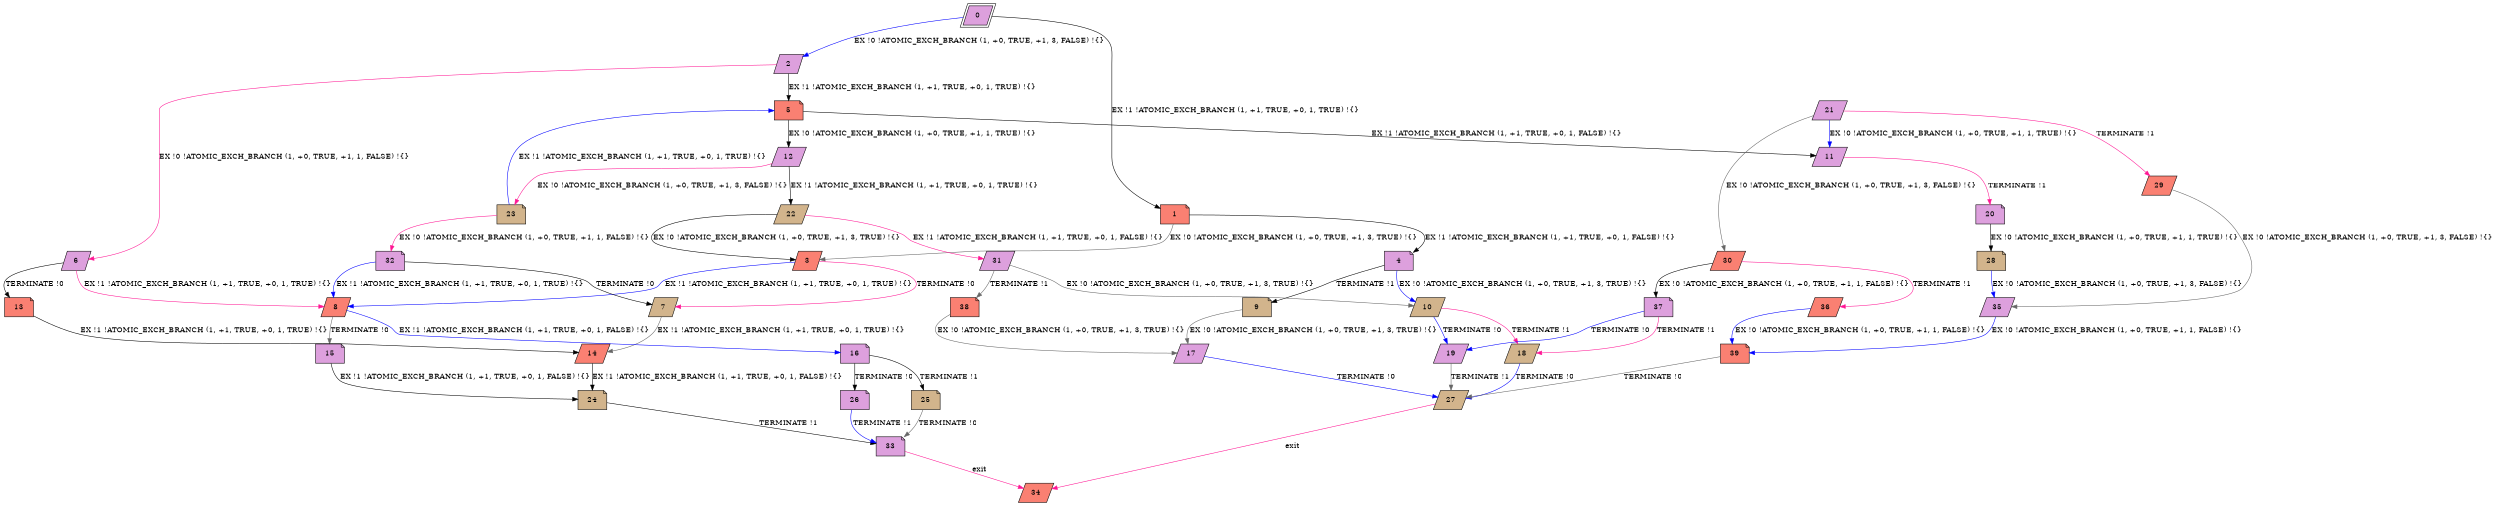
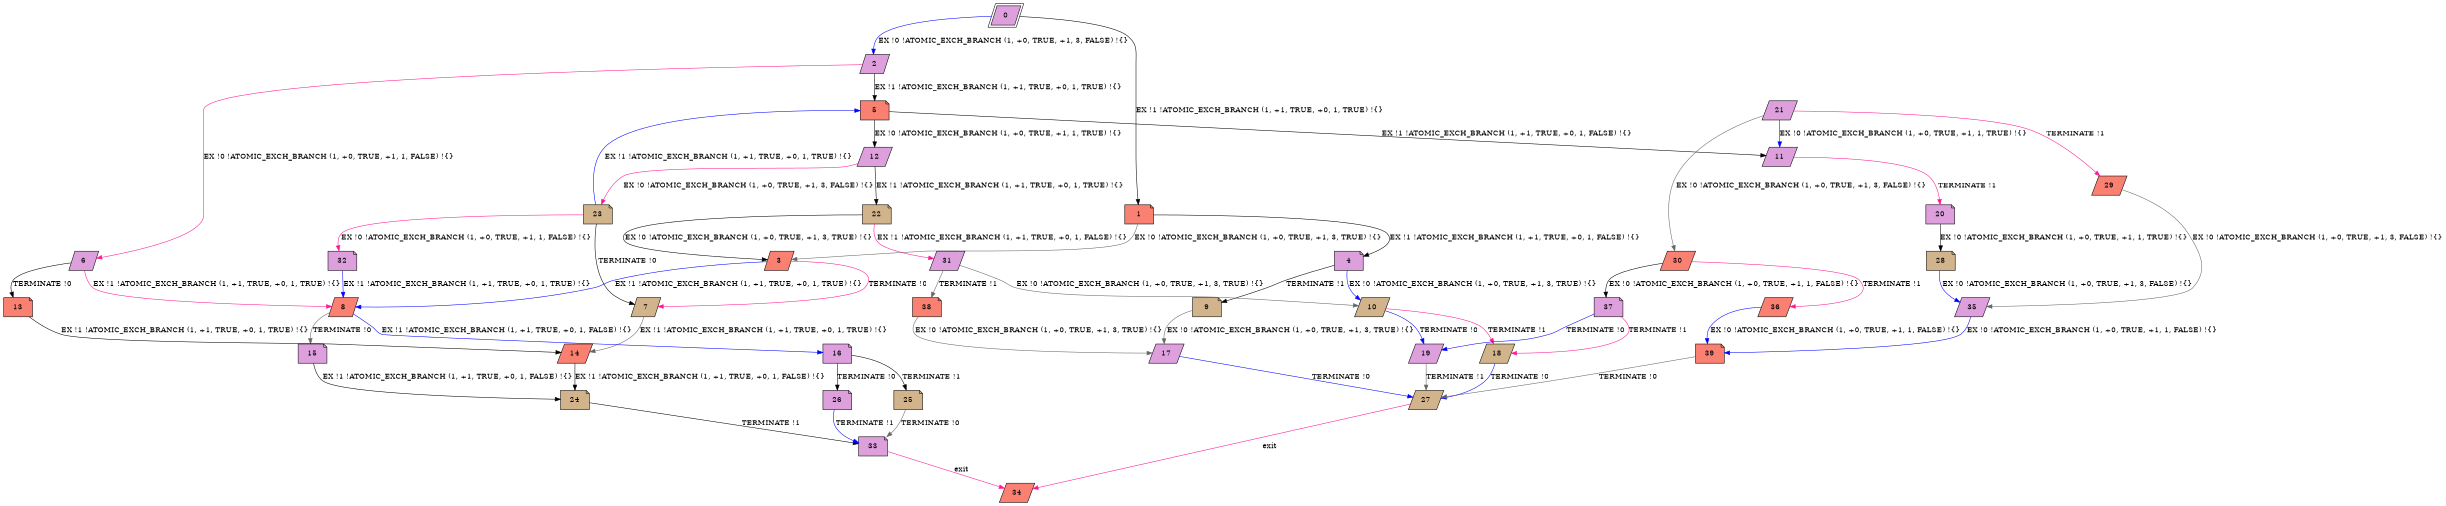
  digraph {
    node [fillcolor=plum shape=parallelogram style=filled]
    edge [color=black]
    0 [peripheries=2]
    1 [fillcolor=salmon shape=note]
    2
    3 [fillcolor=salmon]
    4 [shape=note]
    5 [fillcolor=salmon shape=note]
    6
    7 [fillcolor=tan]
    8 [fillcolor=salmon]
    9 [fillcolor=tan shape=note]
    10 [fillcolor=tan]
    11
    12
    13 [fillcolor=salmon shape=note]
    14 [fillcolor=salmon]
    15 [shape=note]
    16 [shape=note]
    17
    18 [fillcolor=tan]
    19
    20 [shape=note]
-   22 [fillcolor=tan]
+   22 [fillcolor=tan shape=note]
    23 [fillcolor=tan shape=note]
    24 [fillcolor=tan shape=note]
    25 [fillcolor=tan shape=note]
    26 [shape=note]
    27 [fillcolor=tan]
    28 [fillcolor=tan shape=note]
    21
    29 [fillcolor=salmon]
    30 [fillcolor=salmon]
    31
    32 [shape=note]
    33 [shape=note]
    34 [fillcolor=salmon]
    35
    36 [fillcolor=salmon]
    37 [shape=note]
    38 [fillcolor=salmon shape=note]
    39 [fillcolor=salmon shape=note]
    0 -> 1 [label="EX !1 !ATOMIC_EXCH_BRANCH (1, +1, TRUE, +0, 1, TRUE) !{}"]
    0 -> 2 [color=blue label="EX !0 !ATOMIC_EXCH_BRANCH (1, +0, TRUE, +1, 3, FALSE) !{}"]
    1 -> 3 [color=gray40 label="EX !0 !ATOMIC_EXCH_BRANCH (1, +0, TRUE, +1, 3, TRUE) !{}"]
    1 -> 4 [label="EX !1 !ATOMIC_EXCH_BRANCH (1, +1, TRUE, +0, 1, FALSE) !{}"]
    2 -> 5 [label="EX !1 !ATOMIC_EXCH_BRANCH (1, +1, TRUE, +0, 1, TRUE) !{}"]
    2 -> 6 [color=deeppink label="EX !0 !ATOMIC_EXCH_BRANCH (1, +0, TRUE, +1, 1, FALSE) !{}"]
    3 -> 7 [color=deeppink label="TERMINATE !0"]
    3 -> 8 [color=blue label="EX !1 !ATOMIC_EXCH_BRANCH (1, +1, TRUE, +0, 1, TRUE) !{}"]
    4 -> 9 [label="TERMINATE !1"]
    4 -> 10 [color=blue label="EX !0 !ATOMIC_EXCH_BRANCH (1, +0, TRUE, +1, 3, TRUE) !{}"]
    5 -> 11 [label="EX !1 !ATOMIC_EXCH_BRANCH (1, +1, TRUE, +0, 1, FALSE) !{}"]
    5 -> 12 [label="EX !0 !ATOMIC_EXCH_BRANCH (1, +0, TRUE, +1, 1, TRUE) !{}"]
    6 -> 8 [color=deeppink label="EX !1 !ATOMIC_EXCH_BRANCH (1, +1, TRUE, +0, 1, TRUE) !{}"]
    6 -> 13 [label="TERMINATE !0"]
    7 -> 14 [color=gray40 label="EX !1 !ATOMIC_EXCH_BRANCH (1, +1, TRUE, +0, 1, TRUE) !{}"]
    8 -> 15 [color=gray40 label="TERMINATE !0"]
    8 -> 16 [color=blue label="EX !1 !ATOMIC_EXCH_BRANCH (1, +1, TRUE, +0, 1, FALSE) !{}"]
    9 -> 17 [color=gray40 label="EX !0 !ATOMIC_EXCH_BRANCH (1, +0, TRUE, +1, 3, TRUE) !{}"]
    10 -> 18 [color=deeppink label="TERMINATE !1"]
    10 -> 19 [color=blue label="TERMINATE !0"]
    11 -> 20 [color=deeppink label="TERMINATE !1"]
    12 -> 22 [label="EX !1 !ATOMIC_EXCH_BRANCH (1, +1, TRUE, +0, 1, TRUE) !{}"]
    12 -> 23 [color=deeppink label="EX !0 !ATOMIC_EXCH_BRANCH (1, +0, TRUE, +1, 3, FALSE) !{}"]
    13 -> 14 [label="EX !1 !ATOMIC_EXCH_BRANCH (1, +1, TRUE, +0, 1, TRUE) !{}"]
    14 -> 24 [label="EX !1 !ATOMIC_EXCH_BRANCH (1, +1, TRUE, +0, 1, FALSE) !{}"]
    15 -> 24 [label="EX !1 !ATOMIC_EXCH_BRANCH (1, +1, TRUE, +0, 1, FALSE) !{}"]
    16 -> 25 [label="TERMINATE !1"]
    16 -> 26 [label="TERMINATE !0"]
    17 -> 27 [color=blue label="TERMINATE !0"]
    18 -> 27 [color=blue label="TERMINATE !0"]
    19 -> 27 [color=gray40 label="TERMINATE !1"]
    20 -> 28 [label="EX !0 !ATOMIC_EXCH_BRANCH (1, +0, TRUE, +1, 1, TRUE) !{}"]
    22 -> 3 [label="EX !0 !ATOMIC_EXCH_BRANCH (1, +0, TRUE, +1, 3, TRUE) !{}"]
    22 -> 31 [color=deeppink label="EX !1 !ATOMIC_EXCH_BRANCH (1, +1, TRUE, +0, 1, FALSE) !{}"]
    23 -> 5 [color=blue label="EX !1 !ATOMIC_EXCH_BRANCH (1, +1, TRUE, +0, 1, TRUE) !{}"]
    23 -> 32 [color=deeppink label="EX !0 !ATOMIC_EXCH_BRANCH (1, +0, TRUE, +1, 1, FALSE) !{}"]
    24 -> 33 [label="TERMINATE !1"]
    25 -> 33 [color=gray40 label="TERMINATE !0"]
    26 -> 33 [color=blue label="TERMINATE !1"]
    27 -> 34 [color=deeppink label=exit]
    28 -> 35 [color=blue label="EX !0 !ATOMIC_EXCH_BRANCH (1, +0, TRUE, +1, 3, FALSE) !{}"]
    21 -> 11 [color=blue label="EX !0 !ATOMIC_EXCH_BRANCH (1, +0, TRUE, +1, 1, TRUE) !{}"]
    21 -> 29 [color=deeppink label="TERMINATE !1"]
    21 -> 30 [color=gray40 label="EX !0 !ATOMIC_EXCH_BRANCH (1, +0, TRUE, +1, 3, FALSE) !{}"]
    29 -> 35 [color=gray40 label="EX !0 !ATOMIC_EXCH_BRANCH (1, +0, TRUE, +1, 3, FALSE) !{}"]
    30 -> 36 [color=deeppink label="TERMINATE !1"]
    30 -> 37 [label="EX !0 !ATOMIC_EXCH_BRANCH (1, +0, TRUE, +1, 1, FALSE) !{}"]
    31 -> 10 [color=gray40 label="EX !0 !ATOMIC_EXCH_BRANCH (1, +0, TRUE, +1, 3, TRUE) !{}"]
    31 -> 38 [color=gray40 label="TERMINATE !1"]
-   32 -> 7 [label="TERMINATE !0"]
+   23 -> 7 [label="TERMINATE !0"]
    32 -> 8 [color=blue label="EX !1 !ATOMIC_EXCH_BRANCH (1, +1, TRUE, +0, 1, TRUE) !{}"]
    33 -> 34 [color=deeppink label=exit]
    35 -> 39 [color=blue label="EX !0 !ATOMIC_EXCH_BRANCH (1, +0, TRUE, +1, 1, FALSE) !{}"]
    36 -> 39 [color=blue label="EX !0 !ATOMIC_EXCH_BRANCH (1, +0, TRUE, +1, 1, FALSE) !{}"]
    37 -> 18 [color=deeppink label="TERMINATE !1"]
    37 -> 19 [color=blue label="TERMINATE !0"]
    38 -> 17 [color=gray40 label="EX !0 !ATOMIC_EXCH_BRANCH (1, +0, TRUE, +1, 3, TRUE) !{}"]
    39 -> 27 [color=gray40 label="TERMINATE !0"]
  }
